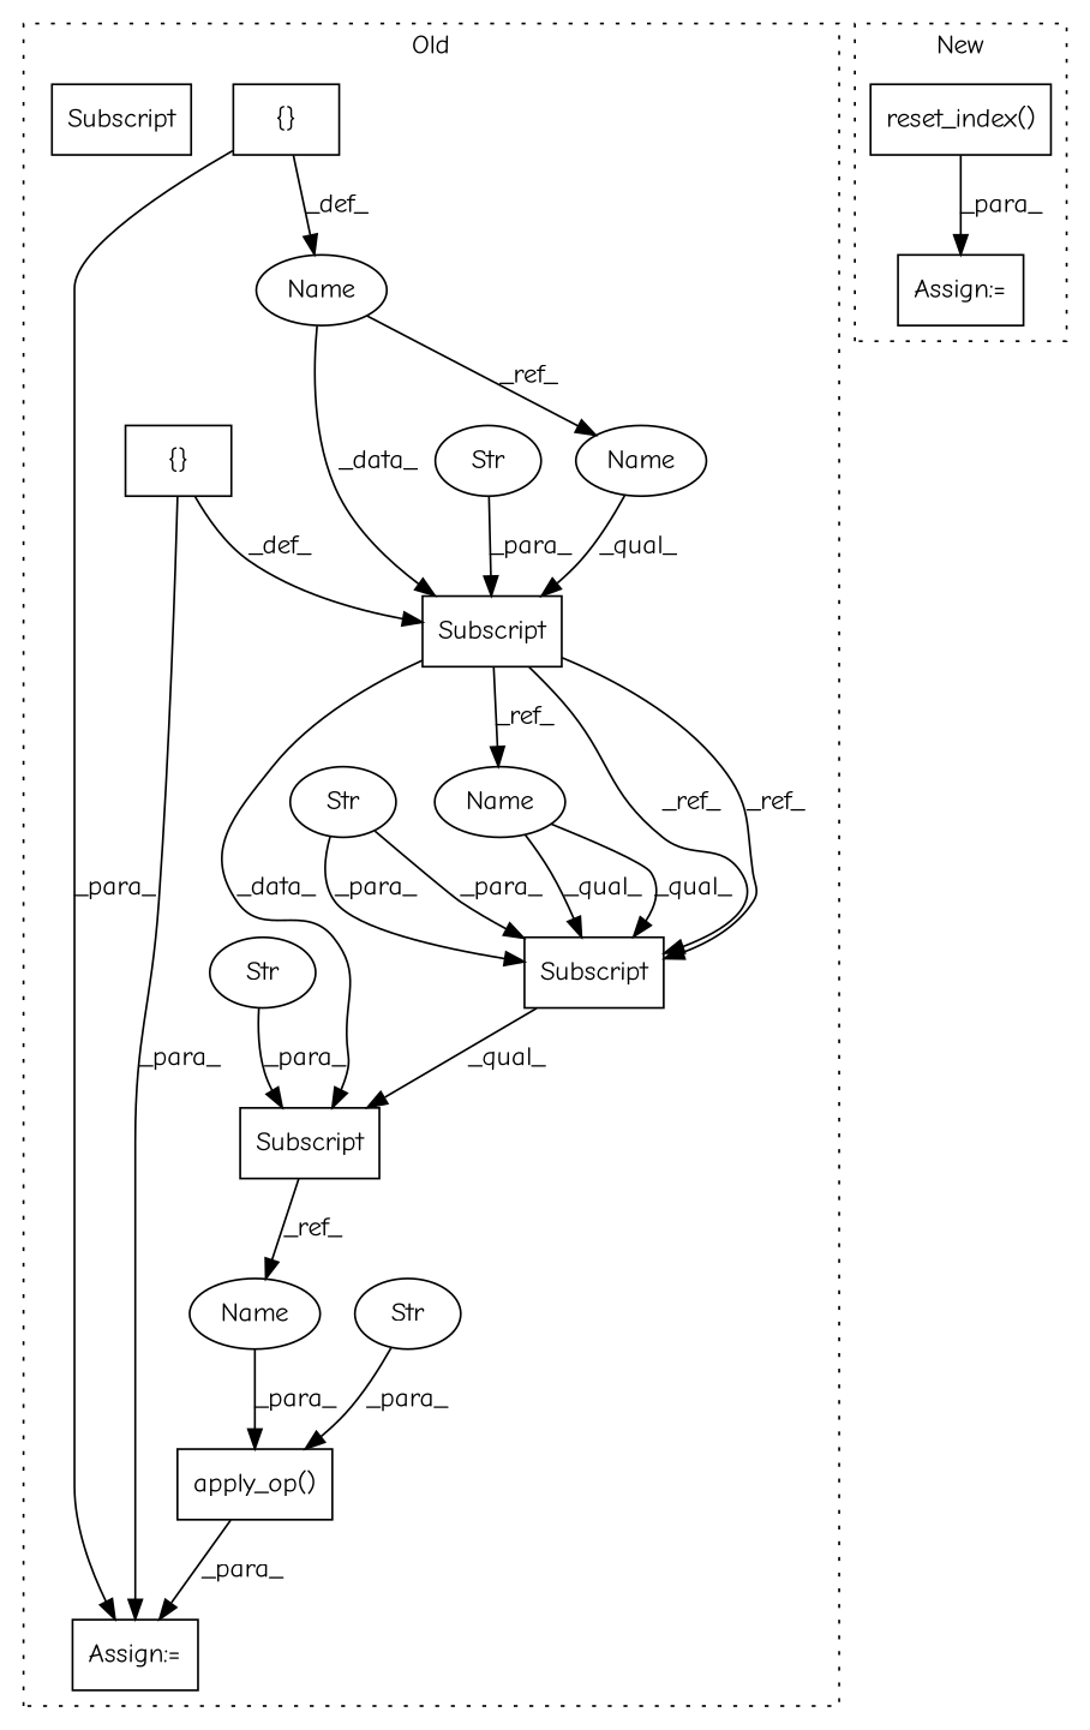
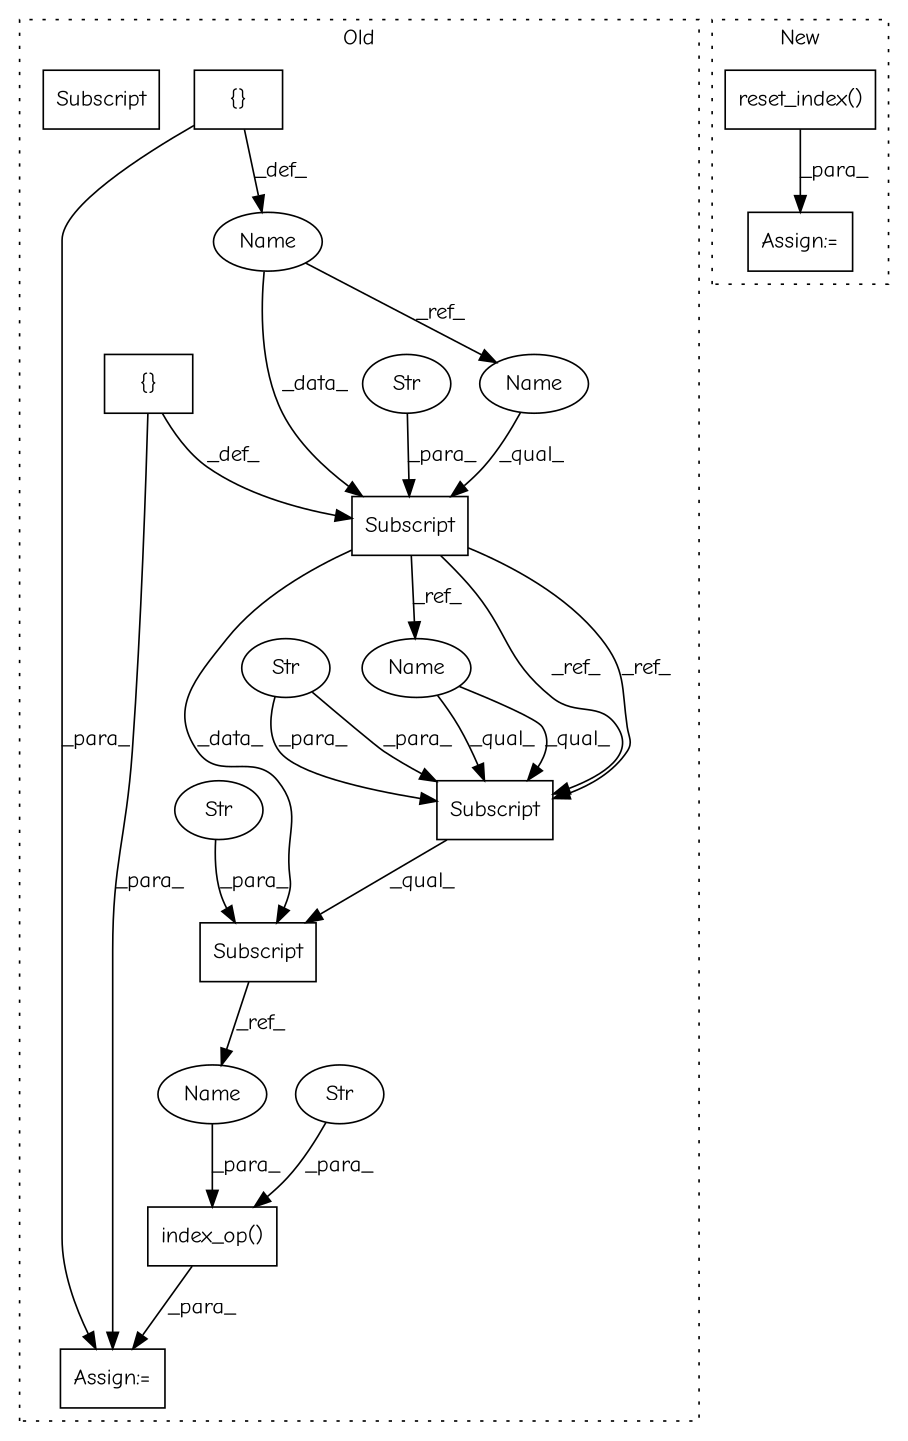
  digraph {
    fontname="Comic Neue"
    node [a=66 l=11 s="14992,0" shape=box fontname="Comic Neue"]
    edge [fontname="Comic Neue"]
-   n1 [a=75 l="12,1" label="apply_op()" s="15203,15244"]
+   n1 [a=75 l="12,1" label="index_op()" s="15203,15244"]
    n2 [l=12 label=Str s=15232 shape=ellipse]
    n3 [a=63 l="33,0" label=Subscript]
    n4 [l=6 label=Str s=15018 shape=ellipse]
    n5 [a=63 l="25,0" label=Subscript s="14957,0"]
    n6 [l=12 label=Str s=14969 shape=ellipse]
    n7 [a=87 label=Name s=14936 shape=ellipse]
    n8 [a=95 l="2,1" label="{}" s="14950,14951"]
    n9 [a=63 l="25,0" label=Subscript]
    n10 [l=12 label=Str s=15004 shape=ellipse]
    n11 [a=95 l="2,1" label="{}" s="14985,14986"]
    n12 [a=68 l=3 label="Assign:=" s=15187]
    n13 [a=87 label=Name s=14957 shape=ellipse]
    n14 [a=87 label=Name s=15219 shape=ellipse]
    n15 [a=87 label=Name s=14992 shape=ellipse]
    n16 [a=63 l="25,0" label=Subscript]
    n17 [a=75 l=16 label="reset_index()" s=8616]
    n18 [a=68 l=3 label="Assign:=" s=8745]
    subgraph cluster_1 {
      label=Old
      style=dotted
      n1
      n2
      n3
      n4
      n5
      n6
      n7
      n8
      n9
      n10
      n11
      n12
      n13
      n14
      n15
      n16
    }
    subgraph cluster_2 {
      label=New
      style=dotted
      n17
      n18
    }
    n1 -> n12 [label=_para_]
    n2 -> n1 [label=_para_]
    n3 -> n14 [label=_ref_]
    n4 -> n3 [label=_para_]
    n5 -> n3 [label=_data_]
    n5 -> n15 [label=_ref_]
    n5 -> n16 [label=_ref_]
    n5 -> n16 [label=_ref_]
    n6 -> n5 [label=_para_]
    n7 -> n5 [label=_data_]
    n7 -> n13 [label=_ref_]
    n8 -> n7 [label=_def_]
    n8 -> n12 [label=_para_]
    n10 -> n16 [label=_para_]
    n10 -> n16 [label=_para_]
    n11 -> n5 [label=_def_]
    n11 -> n12 [label=_para_]
    n13 -> n5 [label=_qual_]
    n14 -> n1 [label=_para_]
    n15 -> n16 [label=_qual_]
    n15 -> n16 [label=_qual_]
    n16 -> n3 [label=_qual_]
    n17 -> n18 [label=_para_]
  }
